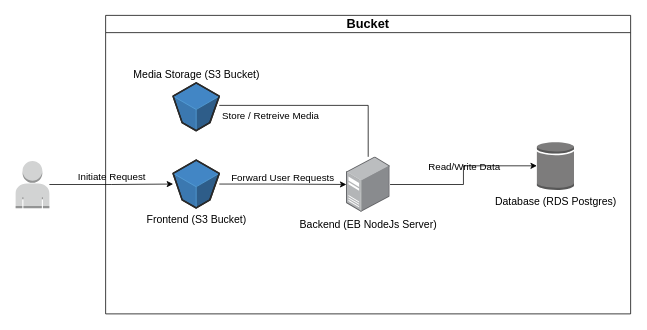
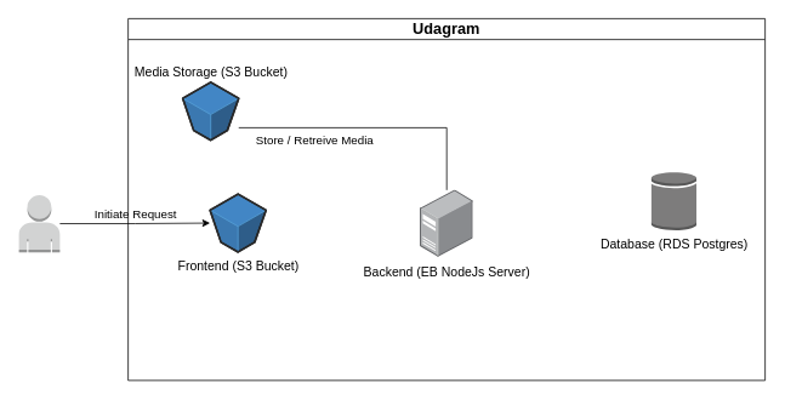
  <mxCell id="0" />
  <mxCell id="1" parent="0" />
- <mxCell id="2" value="&lt;font style=&quot;font-size: 17px;&quot;&gt;Bucket&lt;/font&gt;" style="swimlane;whiteSpace=wrap;html=1;" parent="1" vertex="1"><mxGeometry x="140" y="20" width="700" height="398" as="geometry" /></mxCell>
+ <mxCell id="2" value="&lt;font style=&quot;font-size: 17px;&quot;&gt;Udagram&lt;/font&gt;" style="swimlane;whiteSpace=wrap;html=1;" parent="1" vertex="1"><mxGeometry x="140" y="20" width="700" height="398" as="geometry" /></mxCell>
  <mxCell id="3" value="&lt;font style=&quot;font-size: 14px;&quot;&gt;Frontend (S3 Bucket)&lt;/font&gt;" style="verticalLabelPosition=bottom;html=1;verticalAlign=top;strokeWidth=1;align=center;outlineConnect=0;dashed=0;outlineConnect=0;shape=mxgraph.aws3d.s3Bucket;fillColor=#4286c5;strokeColor=#57A2D8;aspect=fixed;" parent="2" vertex="1"><mxGeometry x="90" y="193" width="61.5" height="63.8" as="geometry" /></mxCell>
- <mxCell id="4" style="edgeStyle=orthogonalEdgeStyle;rounded=0;orthogonalLoop=1;jettySize=auto;html=1;fontSize=17;" parent="2" source="8" target="9" edge="1"><mxGeometry relative="1" as="geometry" /></mxCell>
- <mxCell id="5" value="&lt;span style=&quot;&quot;&gt;&lt;font style=&quot;font-size: 13px;&quot;&gt;Read/Write Data&lt;/font&gt;&lt;/span&gt;" style="edgeLabel;html=1;align=center;verticalAlign=bottom;resizable=0;points=[];fontSize=17;labelPosition=center;verticalLabelPosition=top;labelBackgroundColor=none;" parent="4" vertex="1" connectable="0"><mxGeometry relative="1" as="geometry"><mxPoint as="offset" /></mxGeometry></mxCell>
  <mxCell id="6" style="edgeStyle=orthogonalEdgeStyle;rounded=0;orthogonalLoop=1;jettySize=auto;html=1;fontSize=17;endArrow=none;" parent="2" source="8" target="10" edge="1"><mxGeometry relative="1" as="geometry"><mxPoint x="160" y="120" as="targetPoint" /><Array as="points"><mxPoint x="350" y="120" /></Array></mxGeometry></mxCell>
  <mxCell id="7" value="&lt;span style=&quot;font-size: 13px;&quot;&gt;&lt;font style=&quot;font-size: 13px;&quot;&gt;Store / Retreive Media&lt;/font&gt;&lt;/span&gt;" style="edgeLabel;html=1;align=right;verticalAlign=top;resizable=0;points=[];fontSize=13;labelPosition=left;verticalLabelPosition=bottom;labelBackgroundColor=none;" parent="6" vertex="1" connectable="0"><mxGeometry relative="1" as="geometry"><mxPoint as="offset" /></mxGeometry></mxCell>
  <mxCell id="8" value="&lt;font style=&quot;font-size: 14px;&quot;&gt;Backend (EB NodeJs Server)&lt;/font&gt;" style="points=[];aspect=fixed;html=1;align=center;shadow=0;dashed=0;image;image=img/lib/allied_telesis/computer_and_terminals/Server_Desktop.svg;fontSize=17;labelPosition=center;verticalLabelPosition=bottom;verticalAlign=top;labelBackgroundColor=none;" parent="2" vertex="1"><mxGeometry x="321" y="188.6" width="58.23" height="73.8" as="geometry" /></mxCell>
  <mxCell id="9" value="&lt;font style=&quot;font-size: 14px;&quot;&gt;Database (RDS Postgres)&lt;/font&gt;" style="outlineConnect=0;dashed=0;verticalLabelPosition=bottom;verticalAlign=top;align=center;html=1;shape=mxgraph.aws3.generic_database;fillColor=#7D7C7C;gradientColor=none;fontSize=14;" parent="2" vertex="1"><mxGeometry x="575" y="168.25" width="49.5" height="64.5" as="geometry" /></mxCell>
- <mxCell id="10" value="&lt;font style=&quot;font-size: 14px;&quot;&gt;Media Storage (S3 Bucket)&lt;/font&gt;" style="verticalLabelPosition=top;html=1;verticalAlign=bottom;strokeWidth=1;align=center;outlineConnect=0;dashed=0;outlineConnect=0;shape=mxgraph.aws3d.s3Bucket;fillColor=#4286c5;strokeColor=#57A2D8;aspect=fixed;labelPosition=center;" parent="2" vertex="1"><mxGeometry x="90" y="90" width="61.5" height="63.8" as="geometry" /></mxCell>
- <mxCell id="11" style="edgeStyle=orthogonalEdgeStyle;rounded=0;orthogonalLoop=1;jettySize=auto;html=1;fontSize=17;" parent="2" source="3" target="8" edge="1"><mxGeometry relative="1" as="geometry"><mxPoint x="320" y="224.9" as="targetPoint" /></mxGeometry></mxCell>
- <mxCell id="12" value="&lt;span style=&quot;font-size: 13px;&quot;&gt;Forward User Requests&lt;br style=&quot;font-size: 13px;&quot;&gt;&lt;/span&gt;" style="edgeLabel;html=1;align=center;verticalAlign=bottom;resizable=0;points=[];fontSize=13;labelPosition=center;verticalLabelPosition=top;labelBackgroundColor=none;" parent="11" vertex="1" connectable="0"><mxGeometry relative="1" as="geometry"><mxPoint as="offset" /></mxGeometry></mxCell>
+ <mxCell id="10" value="&lt;font style=&quot;font-size: 14px;&quot;&gt;Media Storage (S3 Bucket)&lt;/font&gt;" style="verticalLabelPosition=top;html=1;verticalAlign=bottom;strokeWidth=1;align=center;outlineConnect=0;dashed=0;outlineConnect=0;shape=mxgraph.aws3d.s3Bucket;fillColor=#4286c5;strokeColor=#57A2D8;aspect=fixed;labelPosition=center;" parent="2" vertex="1"><mxGeometry x="60" y="70" width="61.5" height="63.8" as="geometry" /></mxCell>
  <mxCell id="13" style="edgeStyle=orthogonalEdgeStyle;rounded=0;orthogonalLoop=1;jettySize=auto;html=1;fontSize=17;" parent="1" source="15" target="3" edge="1"><mxGeometry relative="1" as="geometry" /></mxCell>
  <mxCell id="14" value="&lt;span style=&quot;font-size: 13px;&quot;&gt;&lt;font style=&quot;font-size: 13px;&quot;&gt;Initiate Request&lt;/font&gt;&lt;/span&gt;" style="edgeLabel;html=1;align=center;verticalAlign=bottom;resizable=0;points=[];fontSize=13;labelPosition=center;verticalLabelPosition=top;labelBorderColor=none;labelBackgroundColor=none;" parent="13" vertex="1" connectable="0"><mxGeometry relative="1" as="geometry"><mxPoint as="offset" /></mxGeometry></mxCell>
  <mxCell id="15" value="" style="outlineConnect=0;dashed=0;verticalLabelPosition=bottom;verticalAlign=top;align=center;html=1;shape=mxgraph.aws3.user;fillColor=#D2D3D3;gradientColor=none;fontSize=17;" parent="1" vertex="1"><mxGeometry x="20" y="214" width="45" height="63" as="geometry" /></mxCell>
